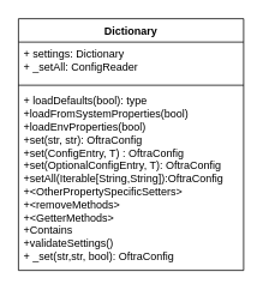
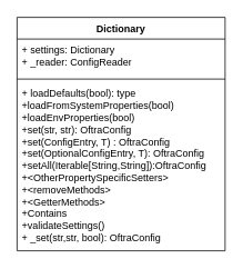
  <mxCell id="0" />
  <mxCell id="1" parent="0" />
  <mxCell id="2" value="Dictionary" style="swimlane;fontStyle=1;align=center;verticalAlign=top;childLayout=stackLayout;horizontal=1;startSize=26;horizontalStack=0;resizeParent=1;resizeParentMax=0;resizeLast=0;collapsible=1;marginBottom=0;whiteSpace=wrap;html=1;" vertex="1" parent="1"><mxGeometry x="20" y="20" width="250" height="280" as="geometry" /></mxCell>
- <mxCell id="3" value="+ settings: Dictionary&lt;br&gt;+ _setAll: ConfigReader" style="text;strokeColor=none;fillColor=none;align=left;verticalAlign=top;spacingLeft=4;spacingRight=4;overflow=hidden;rotatable=0;points=[[0,0.5],[1,0.5]];portConstraint=eastwest;whiteSpace=wrap;html=1;" vertex="1" parent="2"><mxGeometry y="26" width="250" height="44" as="geometry" /></mxCell>
+ <mxCell id="3" value="+ settings: Dictionary&lt;br&gt;+ _reader: ConfigReader" style="text;strokeColor=none;fillColor=none;align=left;verticalAlign=top;spacingLeft=4;spacingRight=4;overflow=hidden;rotatable=0;points=[[0,0.5],[1,0.5]];portConstraint=eastwest;whiteSpace=wrap;html=1;" vertex="1" parent="2"><mxGeometry y="26" width="250" height="44" as="geometry" /></mxCell>
  <mxCell id="4" value="" style="line;strokeWidth=1;fillColor=none;align=left;verticalAlign=middle;spacingTop=-1;spacingLeft=3;spacingRight=3;rotatable=0;labelPosition=right;points=[];portConstraint=eastwest;strokeColor=inherit;" vertex="1" parent="2"><mxGeometry y="70" width="250" height="8" as="geometry" /></mxCell>
  <mxCell id="5" value="+ loadDefaults(bool): type&lt;br&gt;+loadFromSystemProperties(bool)&lt;br&gt;+loadEnvProperties(bool)&lt;br&gt;+set(str, str): OftraConfig&lt;br&gt;+set(ConfigEntry, T) : OftraConfig&lt;br&gt;+set(OptionalConfigEntry, T): OftraConfig&lt;br&gt;+setAll(Iterable[String,String]):OftraConfig&lt;br&gt;+&amp;lt;OtherPropertySpecificSetters&amp;gt;&lt;br&gt;+&amp;lt;removeMethods&amp;gt;&lt;br&gt;+&amp;lt;GetterMethods&amp;gt;&lt;br&gt;+Contains&lt;br&gt;+validateSettings()&lt;br&gt;+ _set(str,str, bool): OftraConfig" style="text;strokeColor=none;fillColor=none;align=left;verticalAlign=top;spacingLeft=4;spacingRight=4;overflow=hidden;rotatable=0;points=[[0,0.5],[1,0.5]];portConstraint=eastwest;whiteSpace=wrap;html=1;" vertex="1" parent="2"><mxGeometry y="78" width="250" height="202" as="geometry" /></mxCell>
